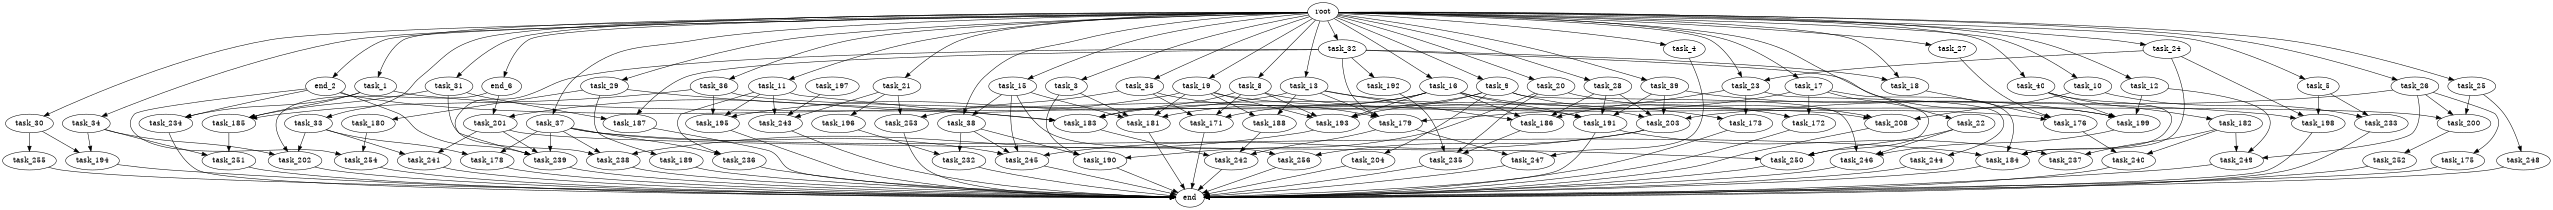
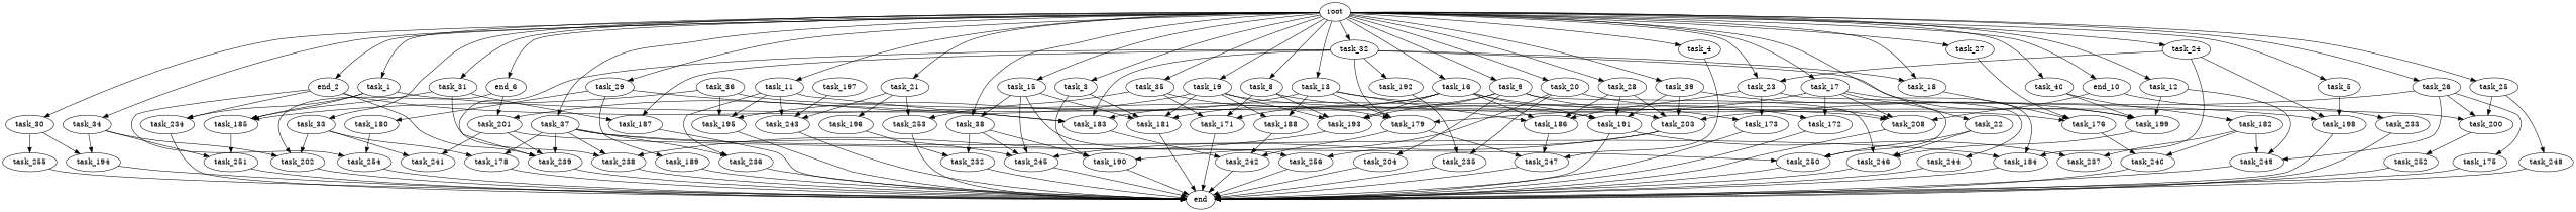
  digraph {
    root
    task_11
    n3 [label=end_2]
    task_21
    task_23
    task_35
    task_33
    task_3
    task_28
    task_22
    task_5
    task_9
    task_27
    task_20
    task_37
    task_30
    task_40
    task_8
    task_24
    task_31
    task_12
    task_32
-   task_10
+   task_10 [label=end_10]
    task_29
    task_1
    task_34
    task_4
    task_13
    task_36
    task_16
    task_15
    task_39
    task_18
    task_26
    task_25
    task_19
    task_38
    task_17
    n39 [label=end_6]
    task_236
    task_243
    task_183
    task_195
    task_234
    task_239
    task_254
    task_191
    task_196
    task_253
    task_173
    task_244
    task_186
    task_179
    task_171
    task_178
    task_202
    task_241
    task_181
    task_190
    task_203
    task_246
    task_250
    task_233
    task_198
    task_193
    task_204
    task_176
    n68 [label=task_208]
    task_235
    task_238
    task_245
    task_184
    task_255
    task_194
    task_182
    task_199
    task_185
    task_187
    task_249
    task_192
    task_189
    task_180
    task_251
    task_247
    task_188
    task_200
    task_172
    task_256
    task_175
    task_248
    task_201
    task_232
    end
    task_242
    task_237
    task_240
    task_252
    task_197
    root -> task_11
    root -> n3
    root -> task_21
    root -> task_23
    root -> task_35
    root -> task_33
    root -> task_3
    root -> task_28
    root -> task_22
    root -> task_5
    root -> task_9
    root -> task_27
    root -> task_20
    root -> task_37
    root -> task_30
    root -> task_40
    root -> task_8
    root -> task_24
    root -> task_31
    root -> task_12
    root -> task_32
    root -> task_10
    root -> task_29
    root -> task_1
    root -> task_34
    root -> task_4
    root -> task_13
-   root -> task_36
    root -> task_16
    root -> task_15
    root -> task_39
    root -> task_18
    root -> task_26
    root -> task_25
    root -> task_19
    root -> task_38
    root -> task_17
    root -> n39
    task_11 -> task_236
    task_11 -> task_243
    task_11 -> task_183
    task_11 -> task_195
    n3 -> task_234
    n3 -> task_239
    n3 -> task_254
    n3 -> task_191
    task_21 -> task_243
    task_21 -> task_196
    task_21 -> task_253
    task_23 -> task_173
    task_23 -> task_244
    task_23 -> task_186
    task_35 -> task_253
    task_35 -> task_179
    task_35 -> task_171
    task_33 -> task_178
    task_33 -> task_202
    task_33 -> task_241
    task_3 -> task_181
    task_3 -> task_190
    task_28 -> task_191
    task_28 -> task_186
    task_28 -> task_203
    task_22 -> task_246
    task_22 -> task_250
-   task_5 -> task_233
    task_5 -> task_198
    task_9 -> task_183
    task_9 -> task_173
    task_9 -> task_246
    task_9 -> task_193
    task_9 -> task_204
    task_27 -> task_176
    task_20 -> task_190
    task_20 -> n68
    task_20 -> task_235
    task_37 -> task_236
    task_37 -> task_239
    task_37 -> task_178
    task_37 -> task_238
    task_37 -> task_245
    task_37 -> task_184
    task_30 -> task_255
    task_30 -> task_194
-   task_40 -> task_184
    task_40 -> task_182
    task_40 -> task_199
    task_8 -> task_171
    task_8 -> task_193
    task_8 -> task_176
    task_24 -> task_23
    task_24 -> task_198
    task_24 -> task_184
    task_31 -> task_238
    task_31 -> task_185
    task_31 -> task_187
    task_12 -> task_199
    task_12 -> task_249
    task_32 -> task_18
-   task_8 -> task_183
+   task_32 -> task_183
    task_32 -> task_239
    task_32 -> task_179
    task_32 -> task_199
    task_32 -> task_187
    task_32 -> task_192
    task_10 -> task_233
    task_10 -> n68
    task_29 -> task_183
    task_29 -> task_189
    task_29 -> task_180
    task_1 -> task_234
    task_1 -> task_198
    task_1 -> task_185
    task_34 -> task_202
    task_34 -> task_194
    task_34 -> task_251
    task_4 -> task_247
    task_13 -> task_195
    task_13 -> task_186
    task_13 -> task_179
    task_13 -> task_203
    task_13 -> task_188
    task_36 -> task_195
    task_36 -> task_185
    task_36 -> task_200
    task_16 -> task_191
    task_16 -> task_186
    task_16 -> task_171
    task_16 -> task_181
    task_16 -> task_193
    task_16 -> task_172
    task_15 -> task_38
    task_15 -> task_181
    task_15 -> task_245
    task_15 -> task_256
    task_39 -> task_191
    task_39 -> task_203
    task_39 -> task_199
    task_18 -> task_176
    task_26 -> task_203
    task_26 -> task_249
    task_26 -> task_200
    task_26 -> task_175
    task_25 -> task_200
    task_25 -> task_248
    task_19 -> task_181
    task_19 -> task_193
    task_19 -> n68
    task_19 -> task_188
    task_19 -> task_201
    task_38 -> task_190
    task_38 -> task_245
    task_38 -> task_232
    task_17 -> task_179
    task_17 -> task_250
+   task_17 -> n68
    task_17 -> task_184
    task_17 -> task_172
    n39 -> task_202
    n39 -> task_201
    task_236 -> end
    task_243 -> end
    task_183 -> task_242
    task_195 -> end
    task_234 -> end
    task_239 -> end
    task_254 -> end
    task_191 -> end
    task_191 -> task_237
    task_196 -> task_232
    task_253 -> end
    task_173 -> end
    task_244 -> end
-   task_186 -> task_235
+   task_186 -> task_247
    task_179 -> task_247
    task_179 -> task_242
    task_171 -> end
    task_178 -> end
    task_202 -> end
-   task_241 -> end
    task_181 -> end
    task_190 -> end
    task_203 -> task_245
    task_203 -> task_256
    task_246 -> end
    task_250 -> end
    task_233 -> end
    task_198 -> end
    task_193 -> task_238
    task_204 -> end
    task_176 -> task_240
    n68 -> end
    task_235 -> end
    task_238 -> end
    task_245 -> end
    task_184 -> end
    task_255 -> end
    task_194 -> end
    task_182 -> task_249
    task_182 -> task_237
    task_182 -> task_240
    task_199 -> task_246
    task_185 -> task_251
    task_187 -> end
    task_249 -> end
    task_192 -> task_235
    task_189 -> end
    task_180 -> task_254
    task_251 -> end
    task_247 -> end
    task_188 -> task_242
    task_200 -> task_252
    task_172 -> end
    task_256 -> end
    task_175 -> end
    task_248 -> end
    task_201 -> task_239
    task_201 -> task_241
    task_201 -> task_250
    task_232 -> end
    task_242 -> end
    task_240 -> end
    task_252 -> end
    task_197 -> task_243
  }
